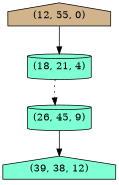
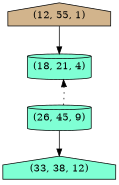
  digraph {
    node [fillcolor=aquamarine shape=house style=filled]
    edge [style=solid]
-   "(12, 55, 0)" [fillcolor=tan]
+   "(12, 55, 0)" [fillcolor=tan label="(12, 55, 1)"]
    n2 [label="(18, 21, 4)" shape=cylinder]
    "(26, 45, 9)" [shape=cylinder]
-   "(33, 38, 12)" [label="(39, 38, 12)"]
+   "(33, 38, 12)"
    "(12, 55, 0)" -> n2
-   n2 -> "(26, 45, 9)" [style=dotted]
+   "(26, 45, 9)" -> n2 [style=dotted]
    "(26, 45, 9)" -> "(33, 38, 12)"
  }
